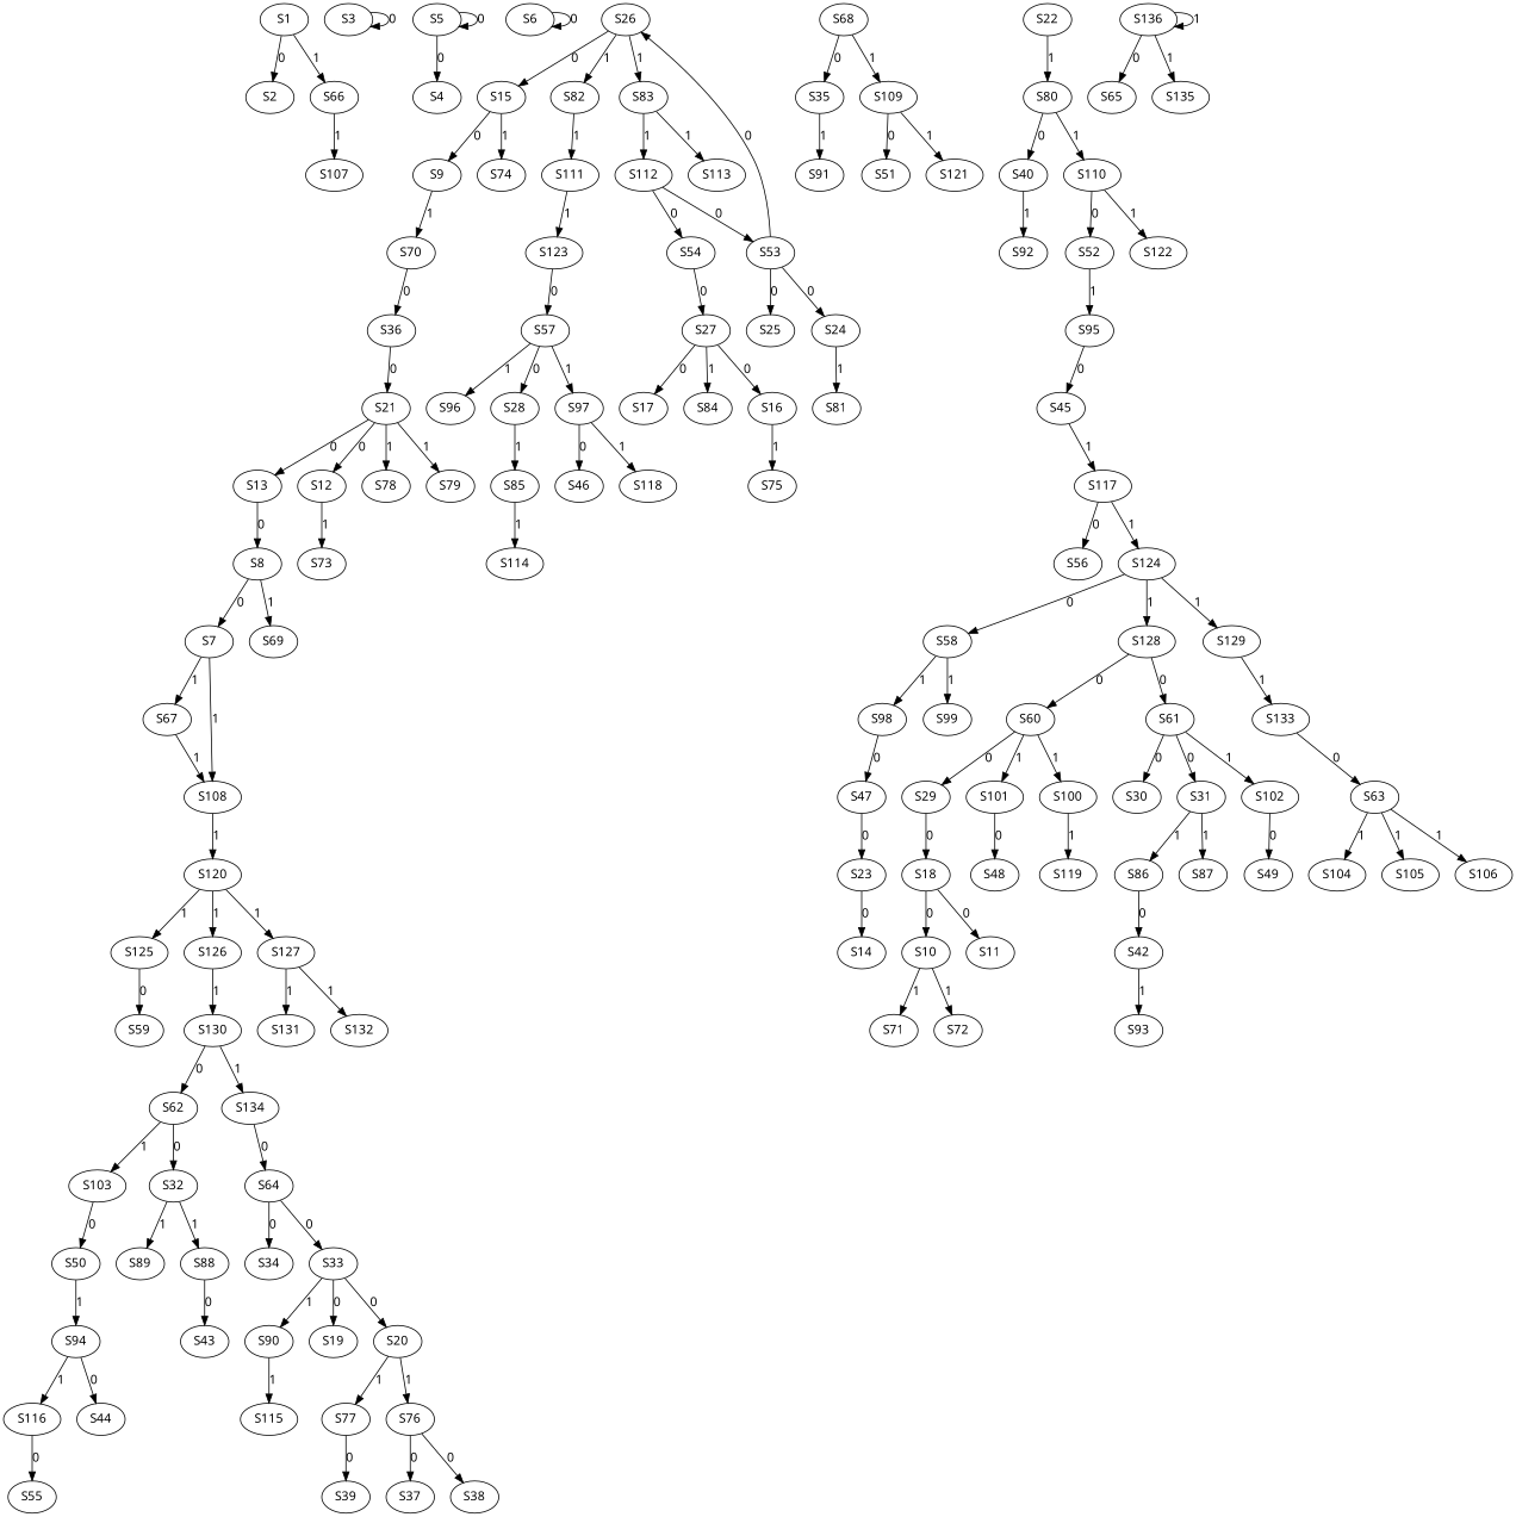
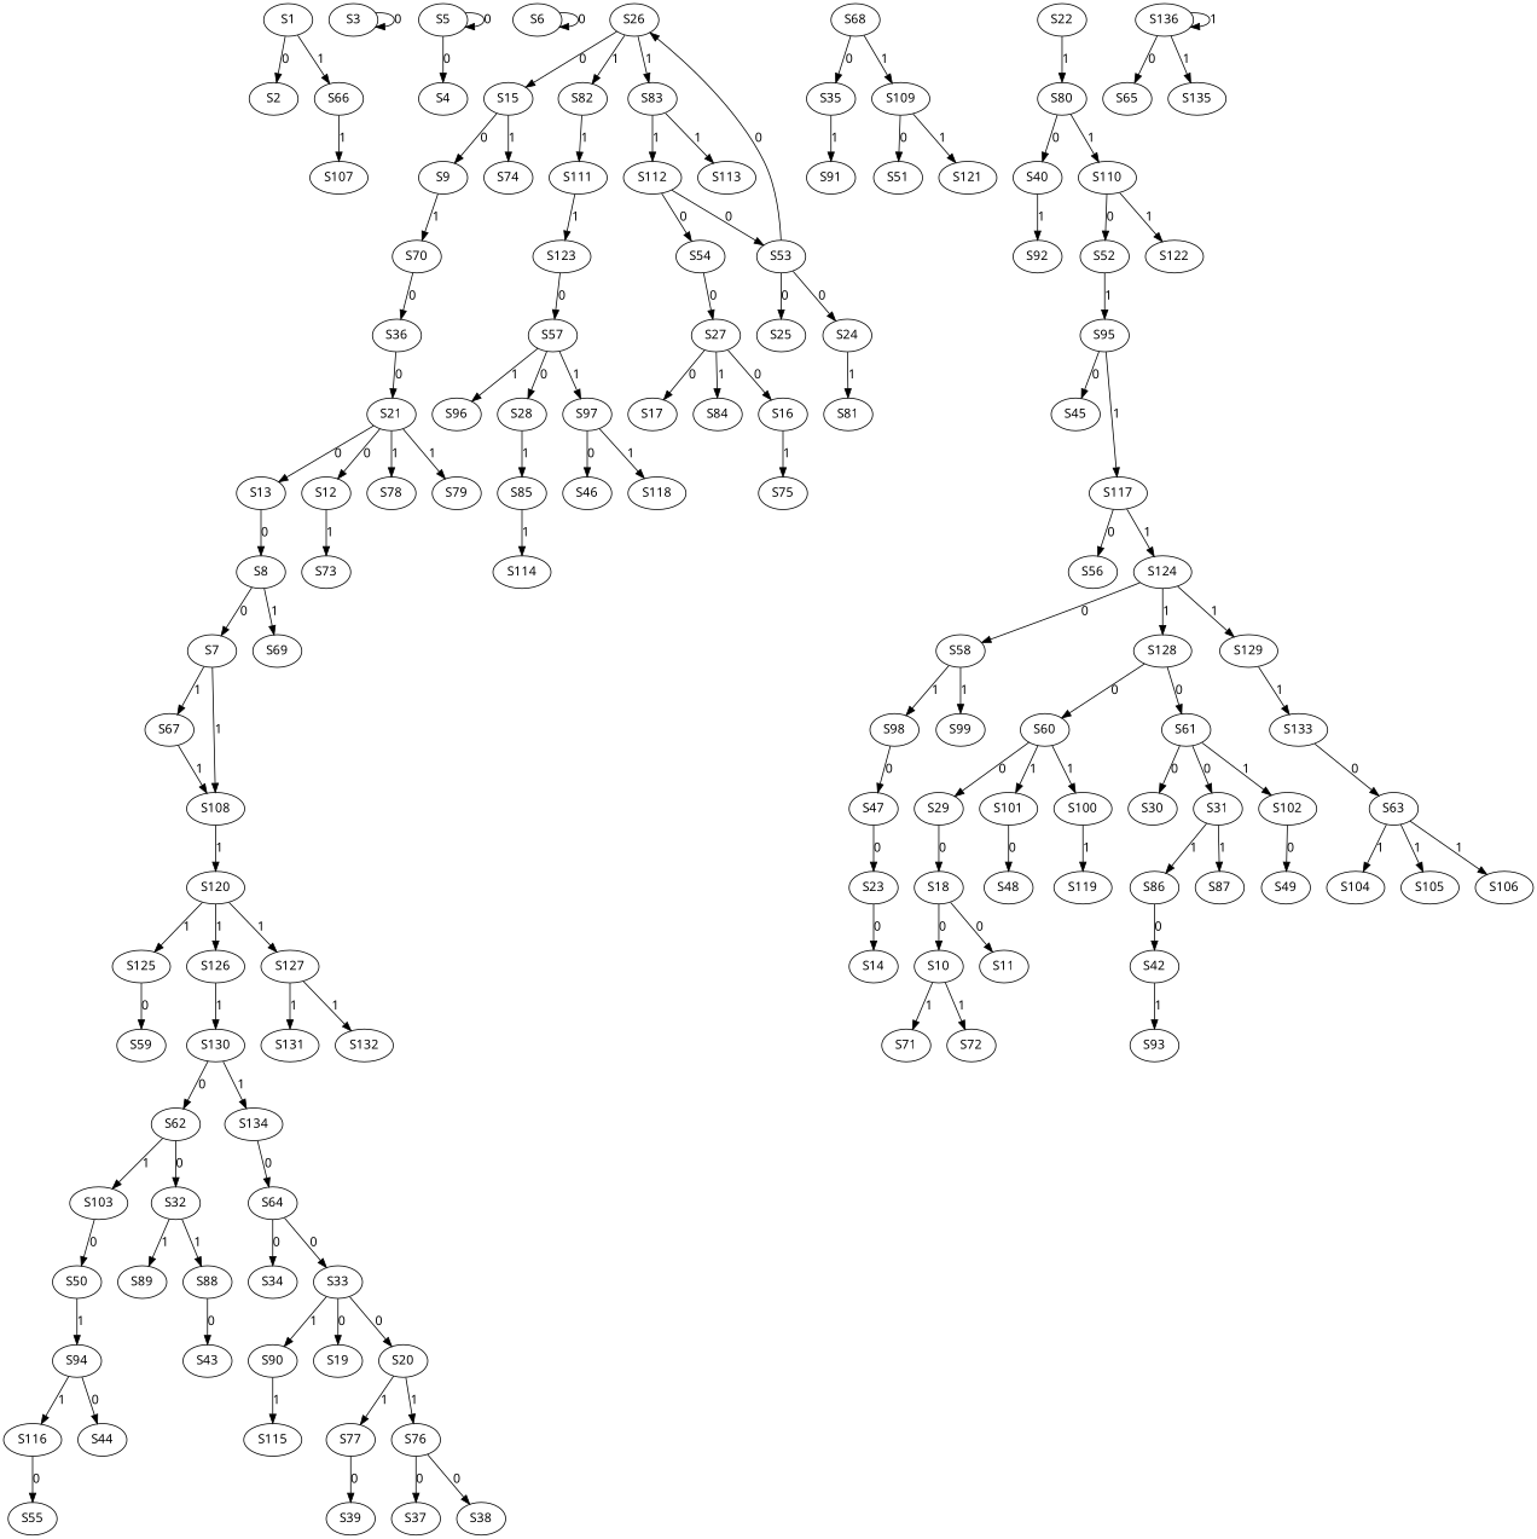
  strict digraph {
    fontname="Noto Sans"
    node [fontname="Noto Sans"]
    edge [fontname="Noto Sans"]
    S1
    S2
    S66
    S107
    S3
    S5
    S4
    S6
    S8
    S7
    S69
    S67
    S108
    S68
    S35
    S109
    S13
    S15
    S9
    S74
    S70
    S36
    S18
    S10
    S11
    S71
    S72
    S21
    S12
    S78
    S79
    S73
    S23
    S14
    S26
    S82
    S83
    S111
    S112
    S113
    S27
    S16
    S17
    S84
    S75
    S29
    S33
    S19
    S20
    S90
    S76
    S77
    S115
    S37
    S38
    S39
    S22
    S80
    S40
    S110
    S47
    S53
    S24
    S25
    S81
    S54
    S57
    S28
    S97
    S96
    S85
    S46
    S118
    S114
    S60
    S101
    S100
    S48
    S119
    S61
    S30
    S31
    S102
    S86
    S87
    S49
    S42
    S62
    S32
    S103
    S88
    S89
    S50
    S43
    S64
    S34
    S91
    S51
    S121
    S92
    S52
    S122
    S123
    S93
    S94
    S44
    S116
    S55
    S95
    S45
    S117
    S56
    S124
    S98
    S58
    S128
    S129
    S99
    S133
    S125
    S59
    S130
    S134
    S63
    S104
    S105
    S106
    S136
    S65
    S135
    S120
    S126
    S127
    S131
    S132
    S1 -> S2 [label=0]
    S1 -> S66 [label=1]
    S66 -> S107 [label=1]
    S3 -> S3 [label=0]
    S5 -> S5 [label=0]
    S5 -> S4 [label=0]
    S6 -> S6 [label=0]
    S8 -> S7 [label=0]
    S8 -> S69 [label=1]
    S7 -> S67 [label=1]
    S7 -> S108 [label=1]
    S67 -> S108 [label=1]
    S108 -> S120 [label=1]
    S68 -> S35 [label=0]
    S68 -> S109 [label=1]
    S35 -> S91 [label=1]
    S109 -> S51 [label=0]
    S109 -> S121 [label=1]
    S13 -> S8 [label=0]
    S15 -> S9 [label=0]
    S15 -> S74 [label=1]
    S9 -> S70 [label=1]
    S70 -> S36 [label=0]
    S36 -> S21 [label=0]
    S18 -> S10 [label=0]
    S18 -> S11 [label=0]
    S10 -> S71 [label=1]
    S10 -> S72 [label=1]
    S21 -> S13 [label=0]
    S21 -> S12 [label=0]
    S21 -> S78 [label=1]
    S21 -> S79 [label=1]
    S12 -> S73 [label=1]
    S23 -> S14 [label=0]
    S26 -> S15 [label=0]
    S26 -> S82 [label=1]
    S26 -> S83 [label=1]
    S82 -> S111 [label=1]
    S83 -> S112 [label=1]
    S83 -> S113 [label=1]
    S111 -> S123 [label=1]
    S112 -> S53 [label=0]
    S112 -> S54 [label=0]
    S27 -> S16 [label=0]
    S27 -> S17 [label=0]
    S27 -> S84 [label=1]
    S16 -> S75 [label=1]
    S29 -> S18 [label=0]
    S33 -> S19 [label=0]
    S33 -> S20 [label=0]
    S33 -> S90 [label=1]
    S20 -> S76 [label=1]
    S20 -> S77 [label=1]
    S90 -> S115 [label=1]
    S76 -> S37 [label=0]
    S76 -> S38 [label=0]
    S77 -> S39 [label=0]
    S22 -> S80 [label=1]
    S80 -> S40 [label=0]
    S80 -> S110 [label=1]
    S40 -> S92 [label=1]
    S110 -> S52 [label=0]
    S110 -> S122 [label=1]
    S47 -> S23 [label=0]
    S53 -> S26 [label=0]
    S53 -> S24 [label=0]
    S53 -> S25 [label=0]
    S24 -> S81 [label=1]
    S54 -> S27 [label=0]
    S57 -> S28 [label=0]
    S57 -> S97 [label=1]
    S57 -> S96 [label=1]
    S28 -> S85 [label=1]
    S97 -> S46 [label=0]
    S97 -> S118 [label=1]
    S85 -> S114 [label=1]
    S60 -> S29 [label=0]
    S60 -> S101 [label=1]
    S60 -> S100 [label=1]
    S101 -> S48 [label=0]
    S100 -> S119 [label=1]
    S61 -> S30 [label=0]
    S61 -> S31 [label=0]
    S61 -> S102 [label=1]
    S31 -> S86 [label=1]
    S31 -> S87 [label=1]
    S102 -> S49 [label=0]
    S86 -> S42 [label=0]
    S42 -> S93 [label=1]
    S62 -> S32 [label=0]
    S62 -> S103 [label=1]
    S32 -> S88 [label=1]
    S32 -> S89 [label=1]
    S103 -> S50 [label=0]
    S88 -> S43 [label=0]
    S50 -> S94 [label=1]
    S64 -> S33 [label=0]
    S64 -> S34 [label=0]
    S52 -> S95 [label=1]
    S123 -> S57 [label=0]
    S94 -> S44 [label=0]
    S94 -> S116 [label=1]
    S116 -> S55 [label=0]
    S95 -> S45 [label=0]
-   S45 -> S117 [label=1]
+   S95 -> S117 [label=1]
    S117 -> S56 [label=0]
    S117 -> S124 [label=1]
    S124 -> S58 [label=0]
    S124 -> S128 [label=1]
    S124 -> S129 [label=1]
    S98 -> S47 [label=0]
    S58 -> S98 [label=1]
    S58 -> S99 [label=1]
    S128 -> S60 [label=0]
    S128 -> S61 [label=0]
    S129 -> S133 [label=1]
    S133 -> S63 [label=0]
    S125 -> S59 [label=0]
    S130 -> S62 [label=0]
    S130 -> S134 [label=1]
    S134 -> S64 [label=0]
    S63 -> S104 [label=1]
    S63 -> S105 [label=1]
    S63 -> S106 [label=1]
    S136 -> S136 [label=1]
    S136 -> S65 [label=0]
    S136 -> S135 [label=1]
    S120 -> S125 [label=1]
    S120 -> S126 [label=1]
    S120 -> S127 [label=1]
    S126 -> S130 [label=1]
    S127 -> S131 [label=1]
    S127 -> S132 [label=1]
  }
